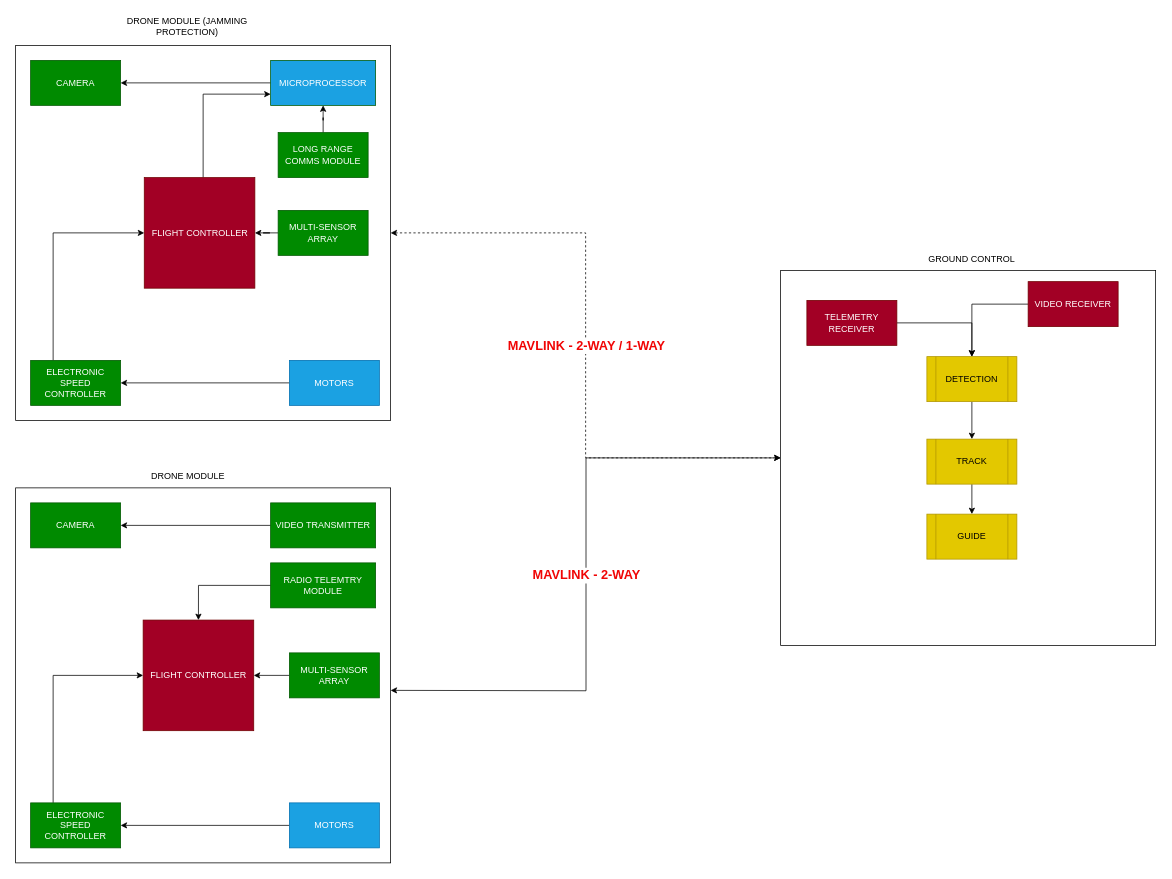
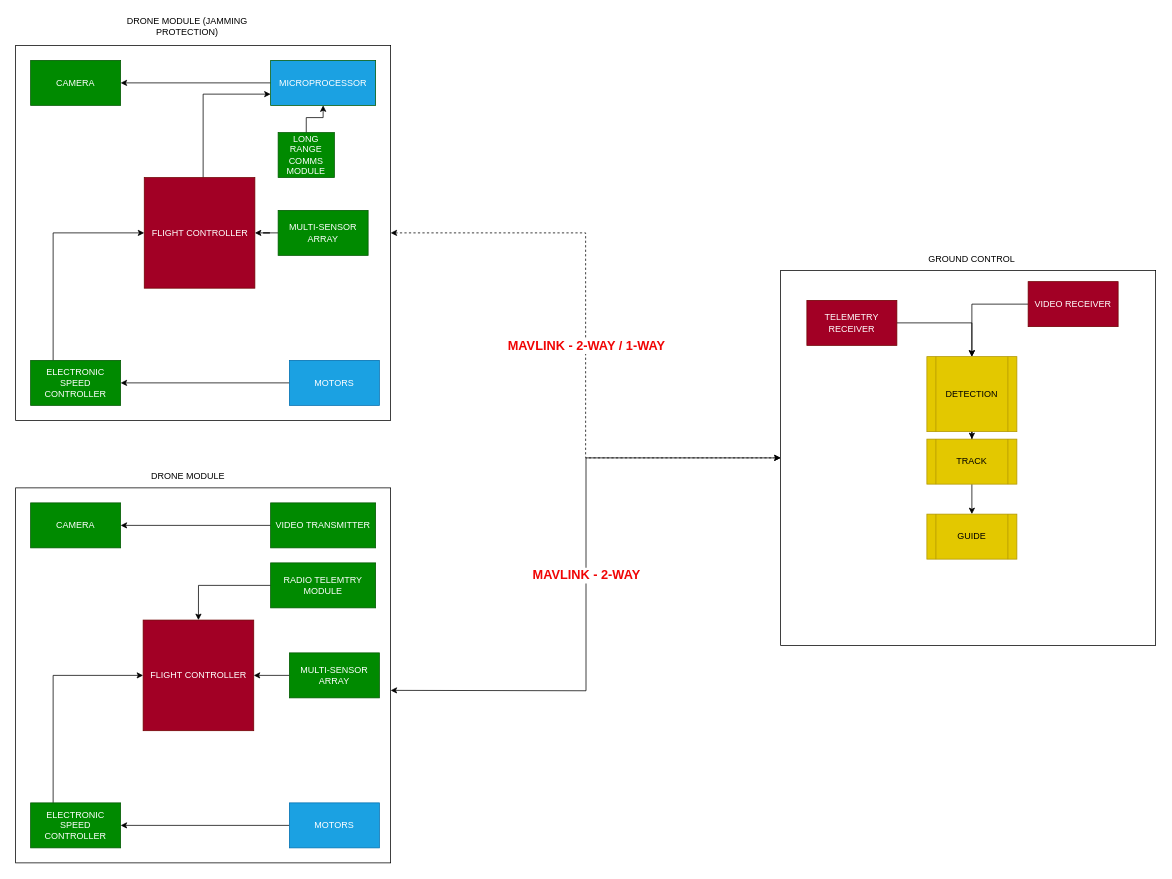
  <mxCell id="0" />
  <mxCell id="1" parent="0" />
  <mxCell id="2" style="edgeStyle=orthogonalEdgeStyle;rounded=0;orthogonalLoop=1;jettySize=auto;html=1;endArrow=classic;endFill=1;startArrow=classic;startFill=1;dashed=1;" parent="1" source="4" target="15" edge="1"><mxGeometry relative="1" as="geometry" /></mxCell>
  <mxCell id="3" value="MAVLINK - 2-WAY / 1-WAY" style="edgeLabel;html=1;align=center;verticalAlign=middle;resizable=0;points=[];fontStyle=1;fontSize=17;fontColor=#F00505;" parent="2" vertex="1" connectable="0"><mxGeometry relative="1" as="geometry"><mxPoint as="offset" /></mxGeometry></mxCell>
  <mxCell id="4" value="" style="whiteSpace=wrap;html=1;aspect=fixed;" parent="1" vertex="1"><mxGeometry y="60" width="500" height="500" as="geometry" x="20" /></mxCell>
  <mxCell id="5" style="edgeStyle=orthogonalEdgeStyle;rounded=0;orthogonalLoop=1;jettySize=auto;html=1;entryX=0;entryY=0.75;entryDx=0;entryDy=0;" parent="1" source="6" target="10" edge="1"><mxGeometry relative="1" as="geometry"><Array as="points"><mxPoint x="270" y="125" /></Array></mxGeometry></mxCell>
  <mxCell id="6" value="FLIGHT CONTROLLER" style="whiteSpace=wrap;html=1;aspect=fixed;fillColor=#a20025;fontColor=#ffffff;strokeColor=#6F0000;" parent="1" vertex="1"><mxGeometry x="191.5" y="236.25" width="147.5" height="147.5" as="geometry" /></mxCell>
  <mxCell id="7" style="edgeStyle=orthogonalEdgeStyle;rounded=0;orthogonalLoop=1;jettySize=auto;html=1;exitX=0.25;exitY=0;exitDx=0;exitDy=0;entryX=0;entryY=0.5;entryDx=0;entryDy=0;" parent="1" source="8" target="6" edge="1"><mxGeometry relative="1" as="geometry"><mxPoint x="192" y="347" as="targetPoint" /></mxGeometry></mxCell>
  <mxCell id="8" value="ELECTRONIC SPEED CONTROLLER" style="rounded=0;whiteSpace=wrap;html=1;fillColor=#008a00;fontColor=#ffffff;strokeColor=#005700;" parent="1" vertex="1"><mxGeometry x="40" y="480" width="120" height="60" as="geometry" /></mxCell>
  <mxCell id="9" style="edgeStyle=orthogonalEdgeStyle;rounded=0;orthogonalLoop=1;jettySize=auto;html=1;exitX=0;exitY=0.5;exitDx=0;exitDy=0;entryX=1;entryY=0.5;entryDx=0;entryDy=0;" parent="1" source="10" target="12" edge="1"><mxGeometry relative="1" as="geometry" /></mxCell>
  <mxCell id="10" value="MICROPROCESSOR" style="rounded=0;whiteSpace=wrap;html=1;fillColor=#1ba1e2;fontColor=#ffffff;strokeColor=#005700;" parent="1" vertex="1"><mxGeometry x="360" y="80" width="140" height="60" as="geometry" /></mxCell>
  <mxCell id="11" value="DRONE MODULE (JAMMING PROTECTION)" style="text;html=1;strokeColor=none;fillColor=none;align=center;verticalAlign=middle;whiteSpace=wrap;rounded=0;" parent="1" vertex="1"><mxGeometry x="159" y="20" width="180" height="30" as="geometry" /></mxCell>
  <mxCell id="12" value="CAMERA" style="rounded=0;whiteSpace=wrap;html=1;fillColor=#008a00;fontColor=#ffffff;strokeColor=#005700;" parent="1" vertex="1"><mxGeometry x="40" y="80" width="120" height="60" as="geometry" /></mxCell>
  <mxCell id="13" style="edgeStyle=orthogonalEdgeStyle;rounded=0;orthogonalLoop=1;jettySize=auto;html=1;entryX=1;entryY=0.5;entryDx=0;entryDy=0;" parent="1" source="14" target="6" edge="1"><mxGeometry relative="1" as="geometry" /></mxCell>
  <mxCell id="14" value="MULTI-SENSOR ARRAY" style="rounded=0;whiteSpace=wrap;html=1;fillColor=#008a00;fontColor=#ffffff;strokeColor=#005700;" parent="1" vertex="1"><mxGeometry x="370" y="280" width="120" height="60" as="geometry" /></mxCell>
  <mxCell id="15" value="" style="whiteSpace=wrap;html=1;aspect=fixed;" parent="1" vertex="1"><mxGeometry x="1040" y="360" width="500" height="500" as="geometry" /></mxCell>
  <mxCell id="16" value="GROUND CONTROL" style="text;html=1;strokeColor=none;fillColor=none;align=center;verticalAlign=middle;whiteSpace=wrap;rounded=0;" parent="1" vertex="1"><mxGeometry x="1205" y="330" width="180" height="30" as="geometry" /></mxCell>
  <mxCell id="17" style="edgeStyle=orthogonalEdgeStyle;rounded=0;orthogonalLoop=1;jettySize=auto;html=1;" parent="1" source="18" target="38" edge="1"><mxGeometry relative="1" as="geometry" /></mxCell>
  <mxCell id="18" value="VIDEO RECEIVER" style="rounded=0;whiteSpace=wrap;html=1;fillColor=#a20025;fontColor=#ffffff;strokeColor=#6F0000;" parent="1" vertex="1"><mxGeometry x="1370" y="375" width="120" height="60" as="geometry" /></mxCell>
  <mxCell id="19" style="edgeStyle=orthogonalEdgeStyle;rounded=0;orthogonalLoop=1;jettySize=auto;html=1;entryX=1;entryY=0.5;entryDx=0;entryDy=0;" parent="1" source="20" target="8" edge="1"><mxGeometry relative="1" as="geometry" /></mxCell>
  <mxCell id="20" value="MOTORS" style="rounded=0;whiteSpace=wrap;html=1;fillColor=#1ba1e2;fontColor=#ffffff;strokeColor=#006EAF;" parent="1" vertex="1"><mxGeometry x="385" y="480" width="120" height="60" as="geometry" /></mxCell>
  <mxCell id="21" value="" style="whiteSpace=wrap;html=1;aspect=fixed;" parent="1" vertex="1"><mxGeometry y="650" width="500" height="500" as="geometry" x="20" /></mxCell>
  <mxCell id="22" value="FLIGHT CONTROLLER" style="whiteSpace=wrap;html=1;aspect=fixed;fillColor=#a20025;fontColor=#ffffff;strokeColor=#6F0000;" parent="1" vertex="1"><mxGeometry x="190" y="826.25" width="147.5" height="147.5" as="geometry" /></mxCell>
  <mxCell id="23" style="edgeStyle=orthogonalEdgeStyle;rounded=0;orthogonalLoop=1;jettySize=auto;html=1;exitX=0.25;exitY=0;exitDx=0;exitDy=0;entryX=0;entryY=0.5;entryDx=0;entryDy=0;" parent="1" source="24" target="22" edge="1"><mxGeometry relative="1" as="geometry" /></mxCell>
  <mxCell id="24" value="ELECTRONIC SPEED CONTROLLER" style="rounded=0;whiteSpace=wrap;html=1;fillColor=#008a00;fontColor=#ffffff;strokeColor=#005700;" parent="1" vertex="1"><mxGeometry x="40" y="1070" width="120" height="60" as="geometry" /></mxCell>
  <mxCell id="25" style="edgeStyle=orthogonalEdgeStyle;rounded=0;orthogonalLoop=1;jettySize=auto;html=1;exitX=0;exitY=0.5;exitDx=0;exitDy=0;" parent="1" source="26" target="28" edge="1"><mxGeometry relative="1" as="geometry" /></mxCell>
  <mxCell id="26" value="VIDEO TRANSMITTER" style="rounded=0;whiteSpace=wrap;html=1;fillColor=#008a00;fontColor=#ffffff;strokeColor=#005700;" parent="1" vertex="1"><mxGeometry x="360" y="670" width="140" height="60" as="geometry" /></mxCell>
  <mxCell id="27" value="DRONE MODULE" style="text;html=1;strokeColor=none;fillColor=none;align=center;verticalAlign=middle;whiteSpace=wrap;rounded=0;" parent="1" vertex="1"><mxGeometry x="160" y="620" width="180" height="30" as="geometry" /></mxCell>
  <mxCell id="28" value="CAMERA" style="rounded=0;whiteSpace=wrap;html=1;fillColor=#008a00;fontColor=#ffffff;strokeColor=#005700;" parent="1" vertex="1"><mxGeometry x="40" y="670" width="120" height="60" as="geometry" /></mxCell>
  <mxCell id="29" style="edgeStyle=orthogonalEdgeStyle;rounded=0;orthogonalLoop=1;jettySize=auto;html=1;entryX=1;entryY=0.5;entryDx=0;entryDy=0;" parent="1" source="30" target="22" edge="1"><mxGeometry relative="1" as="geometry" /></mxCell>
  <mxCell id="30" value="MULTI-SENSOR ARRAY" style="rounded=0;whiteSpace=wrap;html=1;fillColor=#008a00;fontColor=#ffffff;strokeColor=#005700;" parent="1" vertex="1"><mxGeometry x="385" y="870" width="120" height="60" as="geometry" /></mxCell>
  <mxCell id="31" style="edgeStyle=orthogonalEdgeStyle;rounded=0;orthogonalLoop=1;jettySize=auto;html=1;entryX=1;entryY=0.5;entryDx=0;entryDy=0;" parent="1" source="32" target="24" edge="1"><mxGeometry relative="1" as="geometry" /></mxCell>
  <mxCell id="32" value="MOTORS" style="rounded=0;whiteSpace=wrap;html=1;fillColor=#1ba1e2;fontColor=#ffffff;strokeColor=#006EAF;" parent="1" vertex="1"><mxGeometry x="385" y="1070" width="120" height="60" as="geometry" /></mxCell>
  <mxCell id="33" style="edgeStyle=orthogonalEdgeStyle;rounded=0;orthogonalLoop=1;jettySize=auto;html=1;exitX=0;exitY=0.5;exitDx=0;exitDy=0;entryX=0.5;entryY=0;entryDx=0;entryDy=0;" parent="1" source="34" target="22" edge="1"><mxGeometry relative="1" as="geometry" /></mxCell>
  <mxCell id="34" value="RADIO TELEMTRY MODULE" style="rounded=0;whiteSpace=wrap;html=1;fillColor=#008a00;fontColor=#ffffff;strokeColor=#005700;" parent="1" vertex="1"><mxGeometry x="360" y="750" width="140" height="60" as="geometry" /></mxCell>
  <mxCell id="35" style="edgeStyle=orthogonalEdgeStyle;rounded=0;orthogonalLoop=1;jettySize=auto;html=1;entryX=0;entryY=0.5;entryDx=0;entryDy=0;startArrow=classic;startFill=1;" parent="1" target="15" edge="1"><mxGeometry relative="1" as="geometry"><mxPoint x="520" y="920" as="sourcePoint" /><mxPoint x="900" y="1195" as="targetPoint" /></mxGeometry></mxCell>
  <mxCell id="36" value="MAVLINK - 2-WAY" style="edgeLabel;html=1;align=center;verticalAlign=middle;resizable=0;points=[];fontStyle=1;fontSize=17;fontColor=#F00505;" parent="35" vertex="1" connectable="0"><mxGeometry relative="1" as="geometry"><mxPoint as="offset" /></mxGeometry></mxCell>
  <mxCell id="37" style="edgeStyle=orthogonalEdgeStyle;rounded=0;orthogonalLoop=1;jettySize=auto;html=1;exitX=0.5;exitY=1;exitDx=0;exitDy=0;" parent="1" source="38" target="40" edge="1"><mxGeometry relative="1" as="geometry" /></mxCell>
- <mxCell id="38" value="DETECTION" style="shape=process;whiteSpace=wrap;html=1;backgroundOutline=1;fillColor=#e3c800;fontColor=#000000;strokeColor=#B09500;" parent="1" vertex="1"><mxGeometry x="1235" y="475" width="120" height="60" as="geometry" /></mxCell>
+ <mxCell id="38" value="DETECTION" style="shape=process;whiteSpace=wrap;html=1;backgroundOutline=1;fillColor=#e3c800;fontColor=#000000;strokeColor=#B09500;" parent="1" vertex="1"><mxGeometry x="1235" y="475" width="120" height="100" as="geometry" /></mxCell>
  <mxCell id="39" style="edgeStyle=orthogonalEdgeStyle;rounded=0;orthogonalLoop=1;jettySize=auto;html=1;exitX=0.5;exitY=1;exitDx=0;exitDy=0;" parent="1" source="40" target="41" edge="1"><mxGeometry relative="1" as="geometry" /></mxCell>
  <mxCell id="40" value="TRACK" style="shape=process;whiteSpace=wrap;html=1;backgroundOutline=1;fillColor=#e3c800;fontColor=#000000;strokeColor=#B09500;" parent="1" vertex="1"><mxGeometry x="1235" y="585" width="120" height="60" as="geometry" /></mxCell>
  <mxCell id="41" value="GUIDE" style="shape=process;whiteSpace=wrap;html=1;backgroundOutline=1;fillColor=#e3c800;fontColor=#000000;strokeColor=#B09500;" parent="1" vertex="1"><mxGeometry x="1235" y="685" width="120" height="60" as="geometry" /></mxCell>
  <mxCell id="42" style="edgeStyle=orthogonalEdgeStyle;rounded=0;orthogonalLoop=1;jettySize=auto;html=1;" parent="1" source="43" target="10" edge="1"><mxGeometry relative="1" as="geometry" /></mxCell>
- <mxCell id="43" value="LONG RANGE COMMS MODULE" style="rounded=0;whiteSpace=wrap;html=1;fillColor=#008a00;fontColor=#ffffff;strokeColor=#005700;" parent="1" vertex="1"><mxGeometry x="370" y="176.25" width="120" height="60" as="geometry" /></mxCell>
+ <mxCell id="43" value="LONG RANGE COMMS MODULE" style="rounded=0;whiteSpace=wrap;html=1;fillColor=#008a00;fontColor=#ffffff;strokeColor=#005700;" parent="1" vertex="1"><mxGeometry x="370" y="176.25" width="75" height="60" as="geometry" /></mxCell>
  <mxCell id="44" style="edgeStyle=orthogonalEdgeStyle;rounded=0;orthogonalLoop=1;jettySize=auto;html=1;entryX=0.5;entryY=0;entryDx=0;entryDy=0;" parent="1" source="45" target="38" edge="1"><mxGeometry relative="1" as="geometry" /></mxCell>
  <mxCell id="45" value="TELEMETRY RECEIVER" style="rounded=0;whiteSpace=wrap;html=1;fillColor=#a20025;fontColor=#ffffff;strokeColor=#6F0000;" parent="1" vertex="1"><mxGeometry x="1075" y="400" width="120" height="60" as="geometry" /></mxCell>
